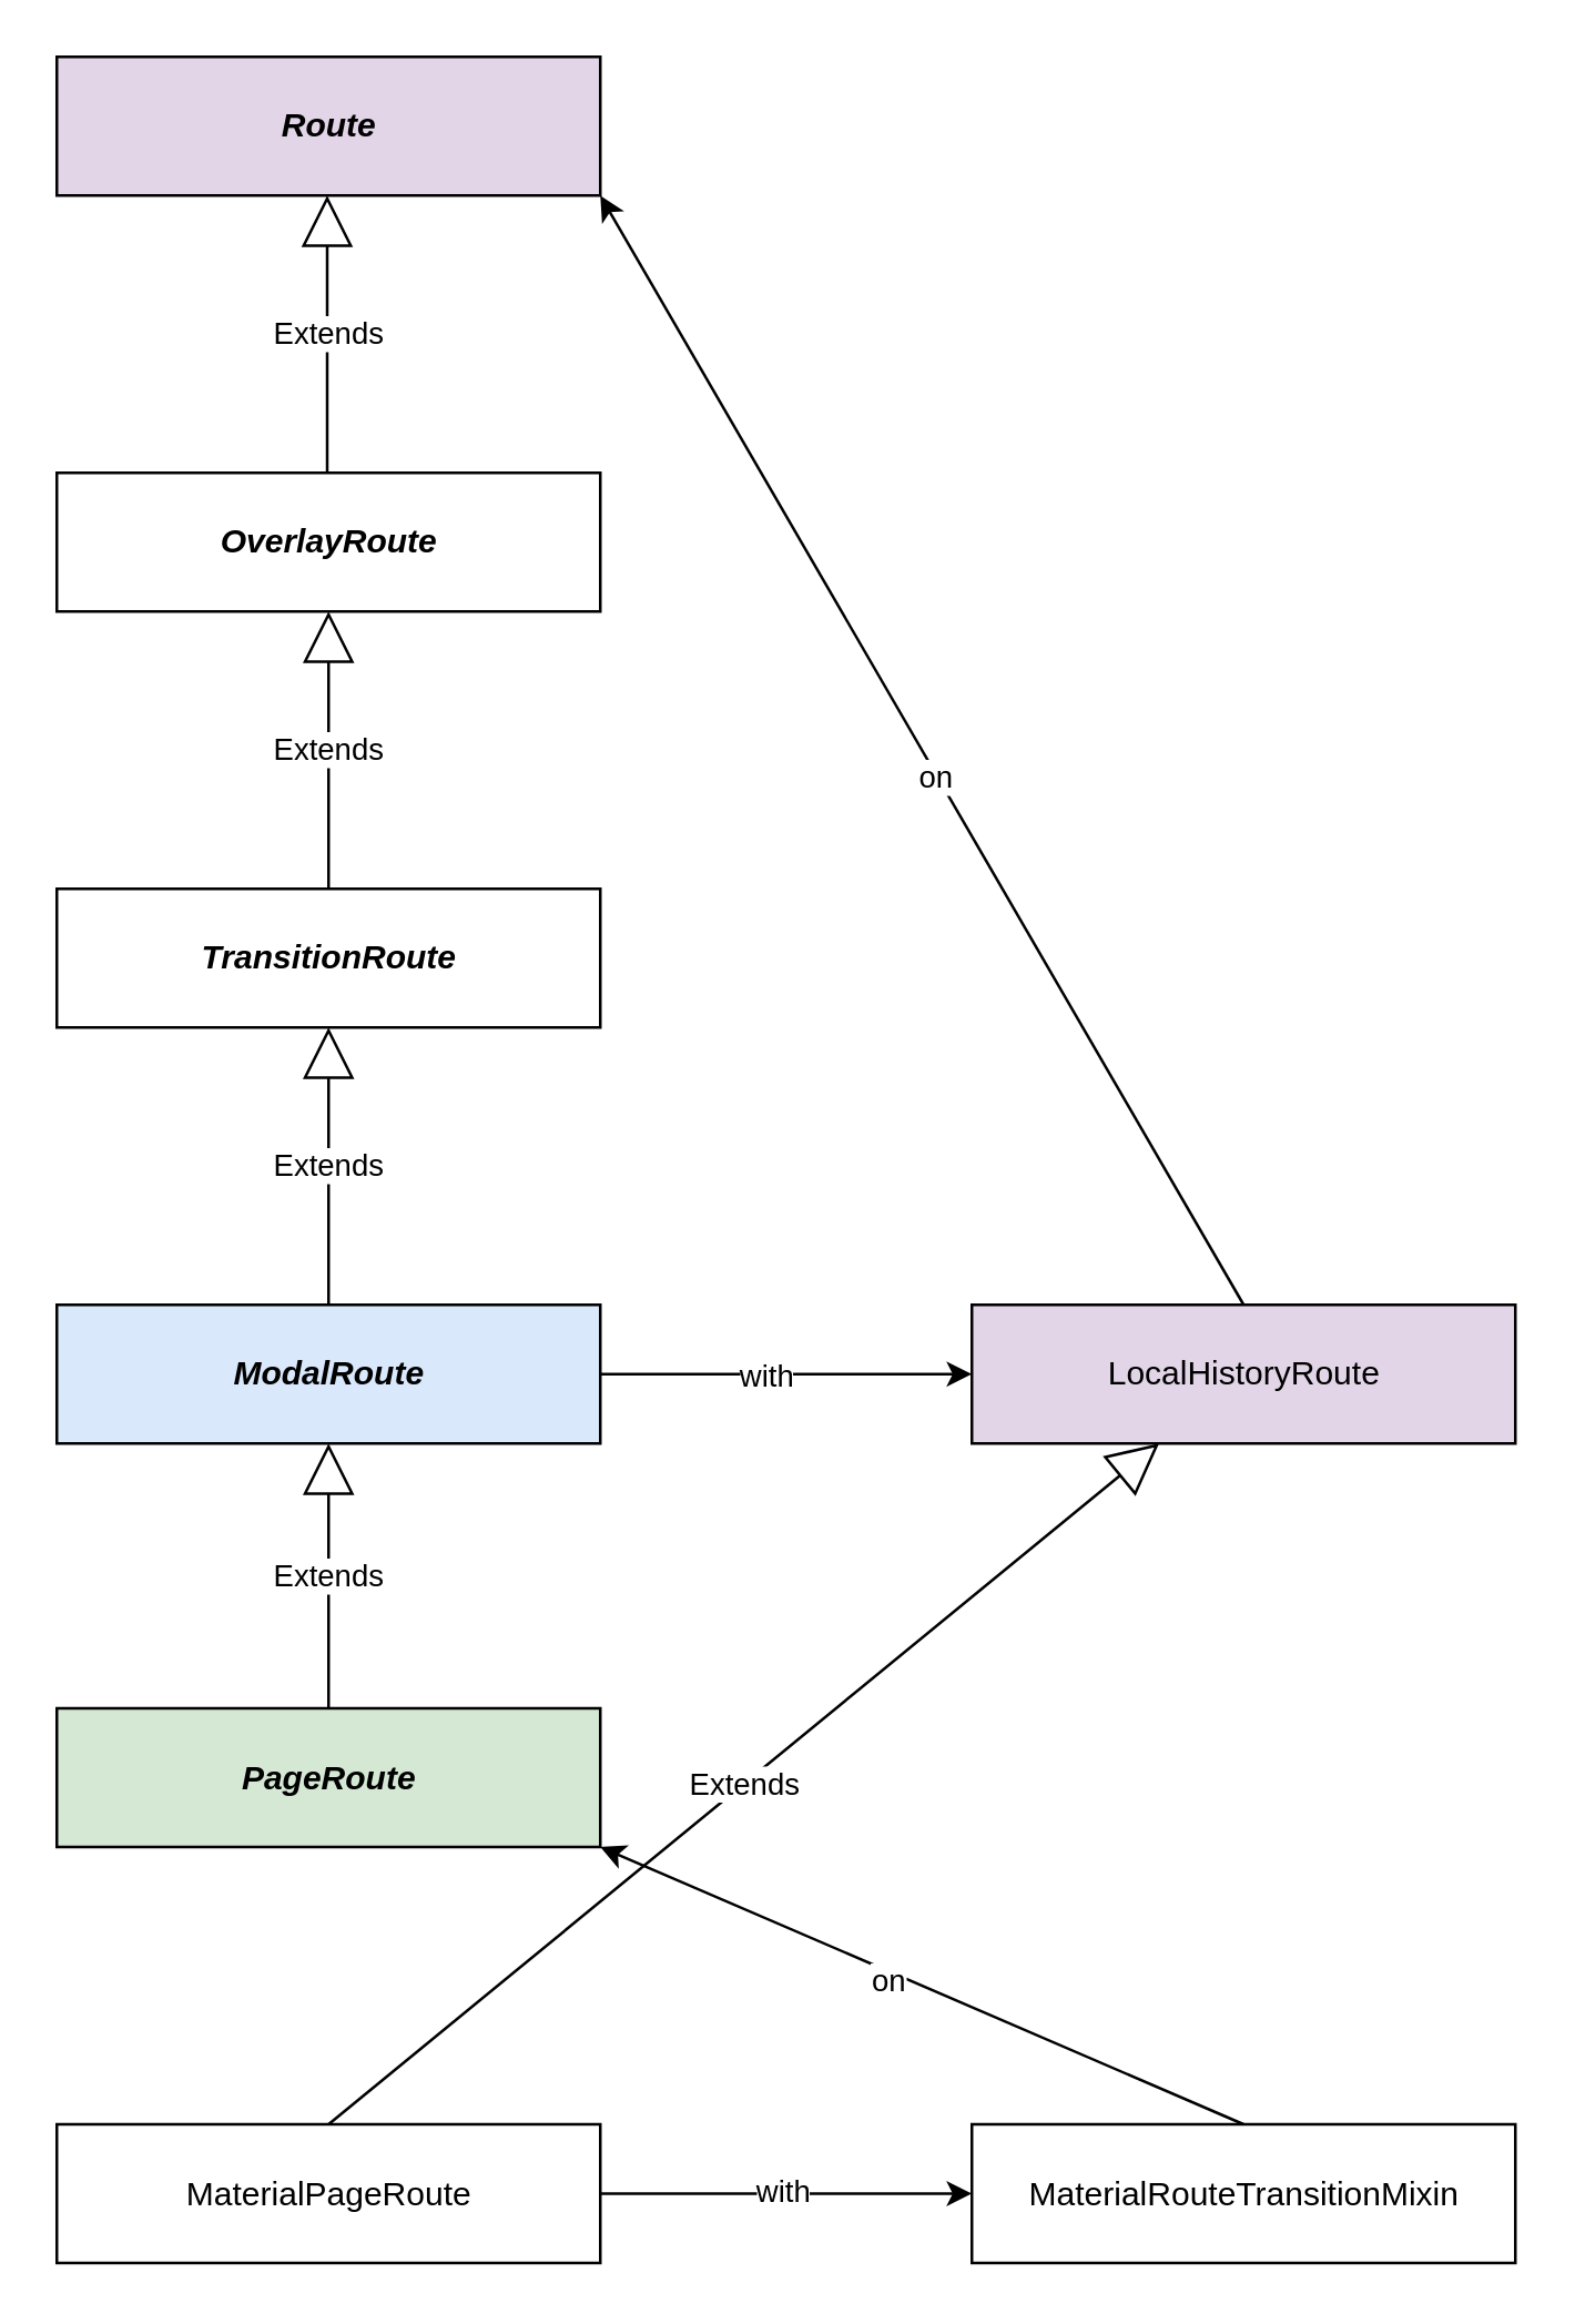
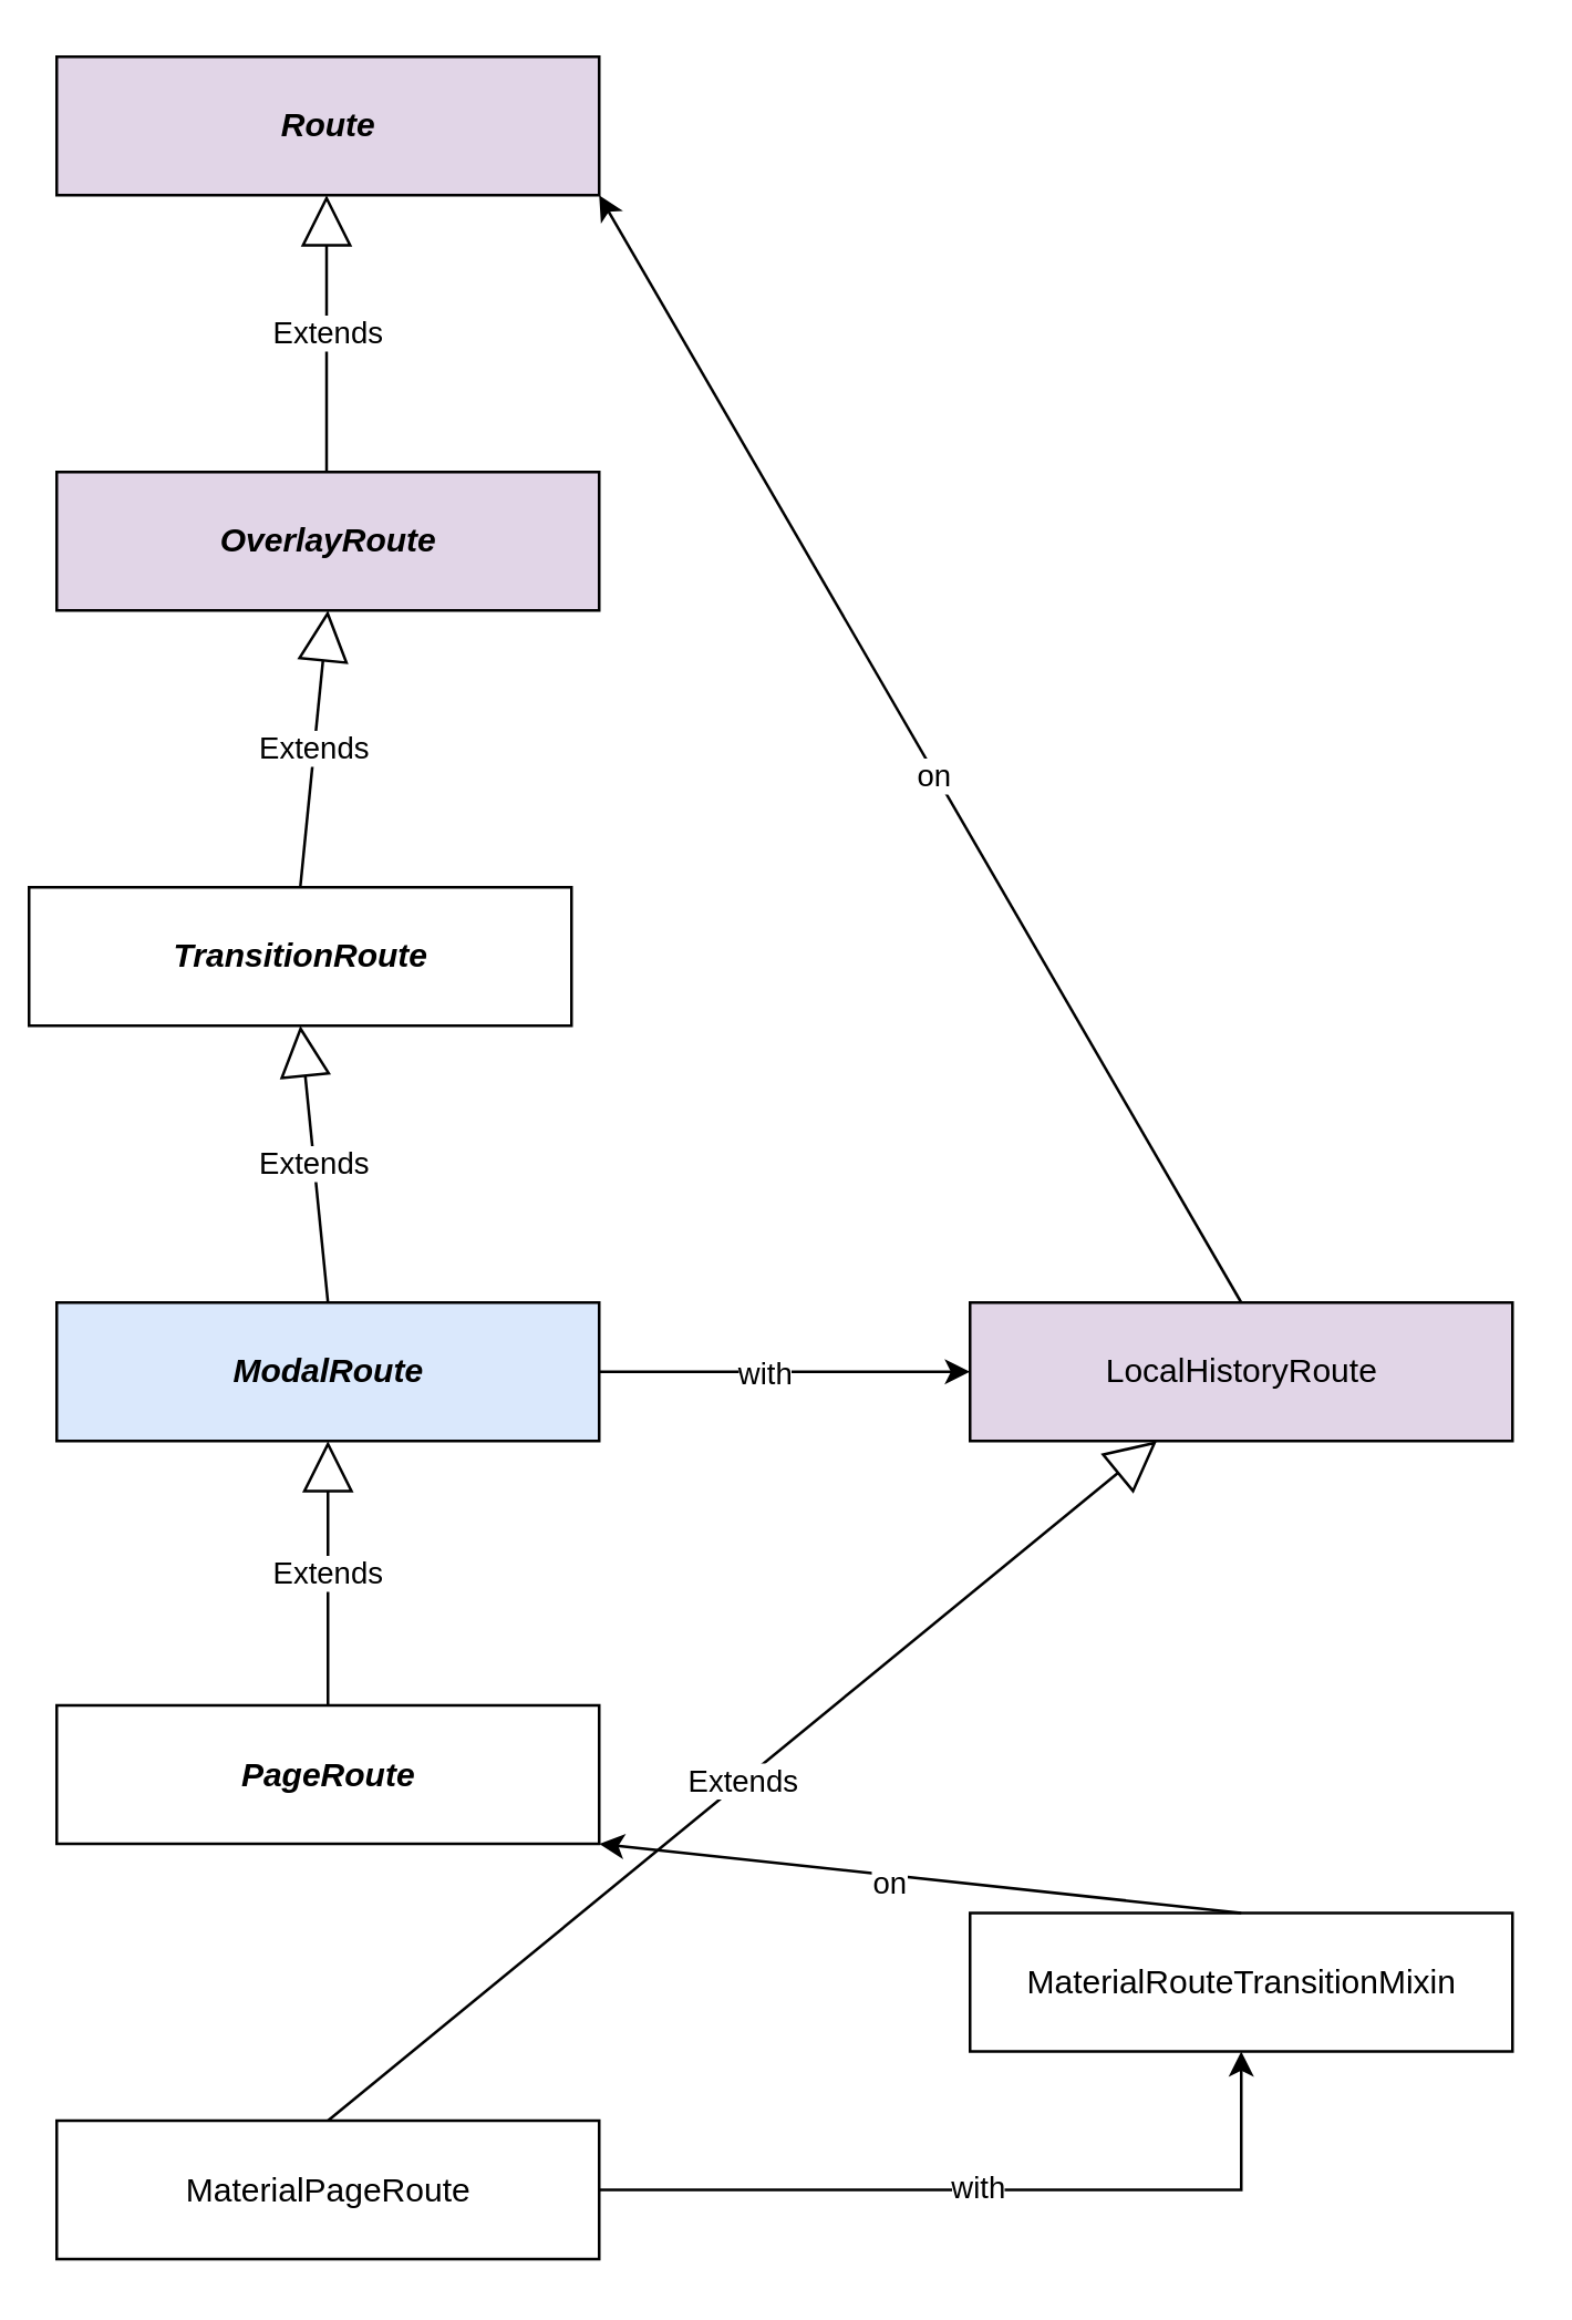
  <mxCell id="0" />
  <mxCell id="1" parent="0" />
  <mxCell id="2" style="edgeStyle=orthogonalEdgeStyle;rounded=0;orthogonalLoop=1;jettySize=auto;html=1;exitX=1;exitY=0.5;exitDx=0;exitDy=0;" edge="1" parent="1" source="4" target="17"><mxGeometry relative="1" as="geometry" /></mxCell>
  <mxCell id="3" value="with" style="edgeLabel;html=1;align=center;verticalAlign=middle;resizable=0;points=[];" vertex="1" connectable="0" parent="2"><mxGeometry x="-0.037" y="1" relative="1" as="geometry"><mxPoint as="offset" /></mxGeometry></mxCell>
  <mxCell id="4" value="MaterialPageRoute" style="html=1;" vertex="1" parent="1"><mxGeometry x="20" y="765.5" width="196" height="50" as="geometry" /></mxCell>
- <mxCell id="5" value="PageRoute" style="html=1;fontStyle=3;fillColor=#d5e8d4;" vertex="1" parent="1"><mxGeometry x="20" y="615.5" width="196" height="50" as="geometry" /></mxCell>
+ <mxCell id="5" value="PageRoute" style="html=1;fontStyle=3" vertex="1" parent="1"><mxGeometry x="20" y="615.5" width="196" height="50" as="geometry" /></mxCell>
  <mxCell id="6" value="Extends" style="endArrow=block;endSize=16;endFill=0;html=1;rounded=0;exitX=0.5;exitY=0;exitDx=0;exitDy=0;" edge="1" parent="1" source="4" target="20"><mxGeometry width="160" relative="1" as="geometry"><mxPoint x="36" y="665.5" as="sourcePoint" /><mxPoint x="196" y="665.5" as="targetPoint" /></mxGeometry></mxCell>
  <mxCell id="7" style="edgeStyle=orthogonalEdgeStyle;rounded=0;orthogonalLoop=1;jettySize=auto;html=1;exitX=1;exitY=0.5;exitDx=0;exitDy=0;" edge="1" parent="1" source="9" target="20"><mxGeometry relative="1" as="geometry" /></mxCell>
  <mxCell id="8" value="with" style="edgeLabel;html=1;align=center;verticalAlign=middle;resizable=0;points=[];" vertex="1" connectable="0" parent="7"><mxGeometry x="-0.112" y="1" relative="1" as="geometry"><mxPoint y="1" as="offset" /></mxGeometry></mxCell>
  <mxCell id="9" value="ModalRoute" style="html=1;fontStyle=3;fillColor=#dae8fc;" vertex="1" parent="1"><mxGeometry x="20" y="470" width="196" height="50" as="geometry" /></mxCell>
  <mxCell id="10" value="Extends" style="endArrow=block;endSize=16;endFill=0;html=1;rounded=0;exitX=0.5;exitY=0;exitDx=0;exitDy=0;" edge="1" parent="1" source="5" target="9"><mxGeometry width="160" relative="1" as="geometry"><mxPoint x="116" y="665.5" as="sourcePoint" /><mxPoint x="276" y="665.5" as="targetPoint" /></mxGeometry></mxCell>
- <mxCell id="11" value="TransitionRoute" style="html=1;fontStyle=3" vertex="1" parent="1"><mxGeometry x="20" y="320" width="196" height="50" as="geometry" /></mxCell>
+ <mxCell id="11" value="TransitionRoute" style="html=1;fontStyle=3" vertex="1" parent="1"><mxGeometry x="10" y="320" width="196" height="50" as="geometry" /></mxCell>
  <mxCell id="12" value="Extends" style="endArrow=block;endSize=16;endFill=0;html=1;rounded=0;entryX=0.5;entryY=1;entryDx=0;entryDy=0;exitX=0.5;exitY=0;exitDx=0;exitDy=0;" edge="1" parent="1" source="9" target="11"><mxGeometry width="160" relative="1" as="geometry"><mxPoint x="118" y="460" as="sourcePoint" /><mxPoint x="117.5" y="380" as="targetPoint" /></mxGeometry></mxCell>
- <mxCell id="13" value="OverlayRoute" style="html=1;fontStyle=3" vertex="1" parent="1"><mxGeometry x="20" y="170" width="196" height="50" as="geometry" /></mxCell>
+ <mxCell id="13" value="OverlayRoute" style="html=1;fontStyle=3;fillColor=#e1d5e7;" vertex="1" parent="1"><mxGeometry x="20" y="170" width="196" height="50" as="geometry" /></mxCell>
  <mxCell id="14" value="Extends" style="endArrow=block;endSize=16;endFill=0;html=1;rounded=0;exitX=0.5;exitY=0;exitDx=0;exitDy=0;" edge="1" parent="1" source="11"><mxGeometry width="160" relative="1" as="geometry"><mxPoint x="117.5" y="310" as="sourcePoint" /><mxPoint x="118" y="220" as="targetPoint" /></mxGeometry></mxCell>
  <mxCell id="15" value="Route" style="html=1;fontStyle=3;fillColor=#e1d5e7;" vertex="1" parent="1"><mxGeometry x="20" y="20" width="196" height="50" as="geometry" /></mxCell>
  <mxCell id="16" value="Extends" style="endArrow=block;endSize=16;endFill=0;html=1;rounded=0;exitX=0.5;exitY=0;exitDx=0;exitDy=0;" edge="1" parent="1"><mxGeometry width="160" relative="1" as="geometry"><mxPoint x="117.5" y="170" as="sourcePoint" /><mxPoint x="117.5" y="70" as="targetPoint" /></mxGeometry></mxCell>
- <mxCell id="17" value="MaterialRouteTransitionMixin" style="html=1;" vertex="1" parent="1"><mxGeometry x="350" y="765.5" width="196" height="50" as="geometry" /></mxCell>
+ <mxCell id="17" value="MaterialRouteTransitionMixin" style="html=1;" vertex="1" parent="1"><mxGeometry x="350" y="690.5" width="196" height="50" as="geometry" /></mxCell>
  <mxCell id="18" value="" style="endArrow=classic;html=1;rounded=0;exitX=0.5;exitY=0;exitDx=0;exitDy=0;entryX=1;entryY=1;entryDx=0;entryDy=0;" edge="1" parent="1" source="17" target="5"><mxGeometry width="50" height="50" relative="1" as="geometry"><mxPoint x="170" y="610" as="sourcePoint" /><mxPoint x="220" y="560" as="targetPoint" /></mxGeometry></mxCell>
  <mxCell id="19" value="on" style="edgeLabel;html=1;align=center;verticalAlign=middle;resizable=0;points=[];" vertex="1" connectable="0" parent="18"><mxGeometry x="0.101" y="3" relative="1" as="geometry"><mxPoint as="offset" /></mxGeometry></mxCell>
  <mxCell id="20" value="LocalHistoryRoute" style="html=1;fillColor=#e1d5e7;" vertex="1" parent="1"><mxGeometry x="350" y="470" width="196" height="50" as="geometry" /></mxCell>
  <mxCell id="21" value="" style="endArrow=classic;html=1;rounded=0;exitX=0.5;exitY=0;exitDx=0;exitDy=0;entryX=1;entryY=1;entryDx=0;entryDy=0;" edge="1" parent="1" source="20" target="15"><mxGeometry width="50" height="50" relative="1" as="geometry"><mxPoint x="290" y="260" as="sourcePoint" /><mxPoint x="340" y="210" as="targetPoint" /></mxGeometry></mxCell>
  <mxCell id="22" value="on" style="edgeLabel;html=1;align=center;verticalAlign=middle;resizable=0;points=[];" vertex="1" connectable="0" parent="21"><mxGeometry x="-0.043" y="1" relative="1" as="geometry"><mxPoint as="offset" /></mxGeometry></mxCell>
